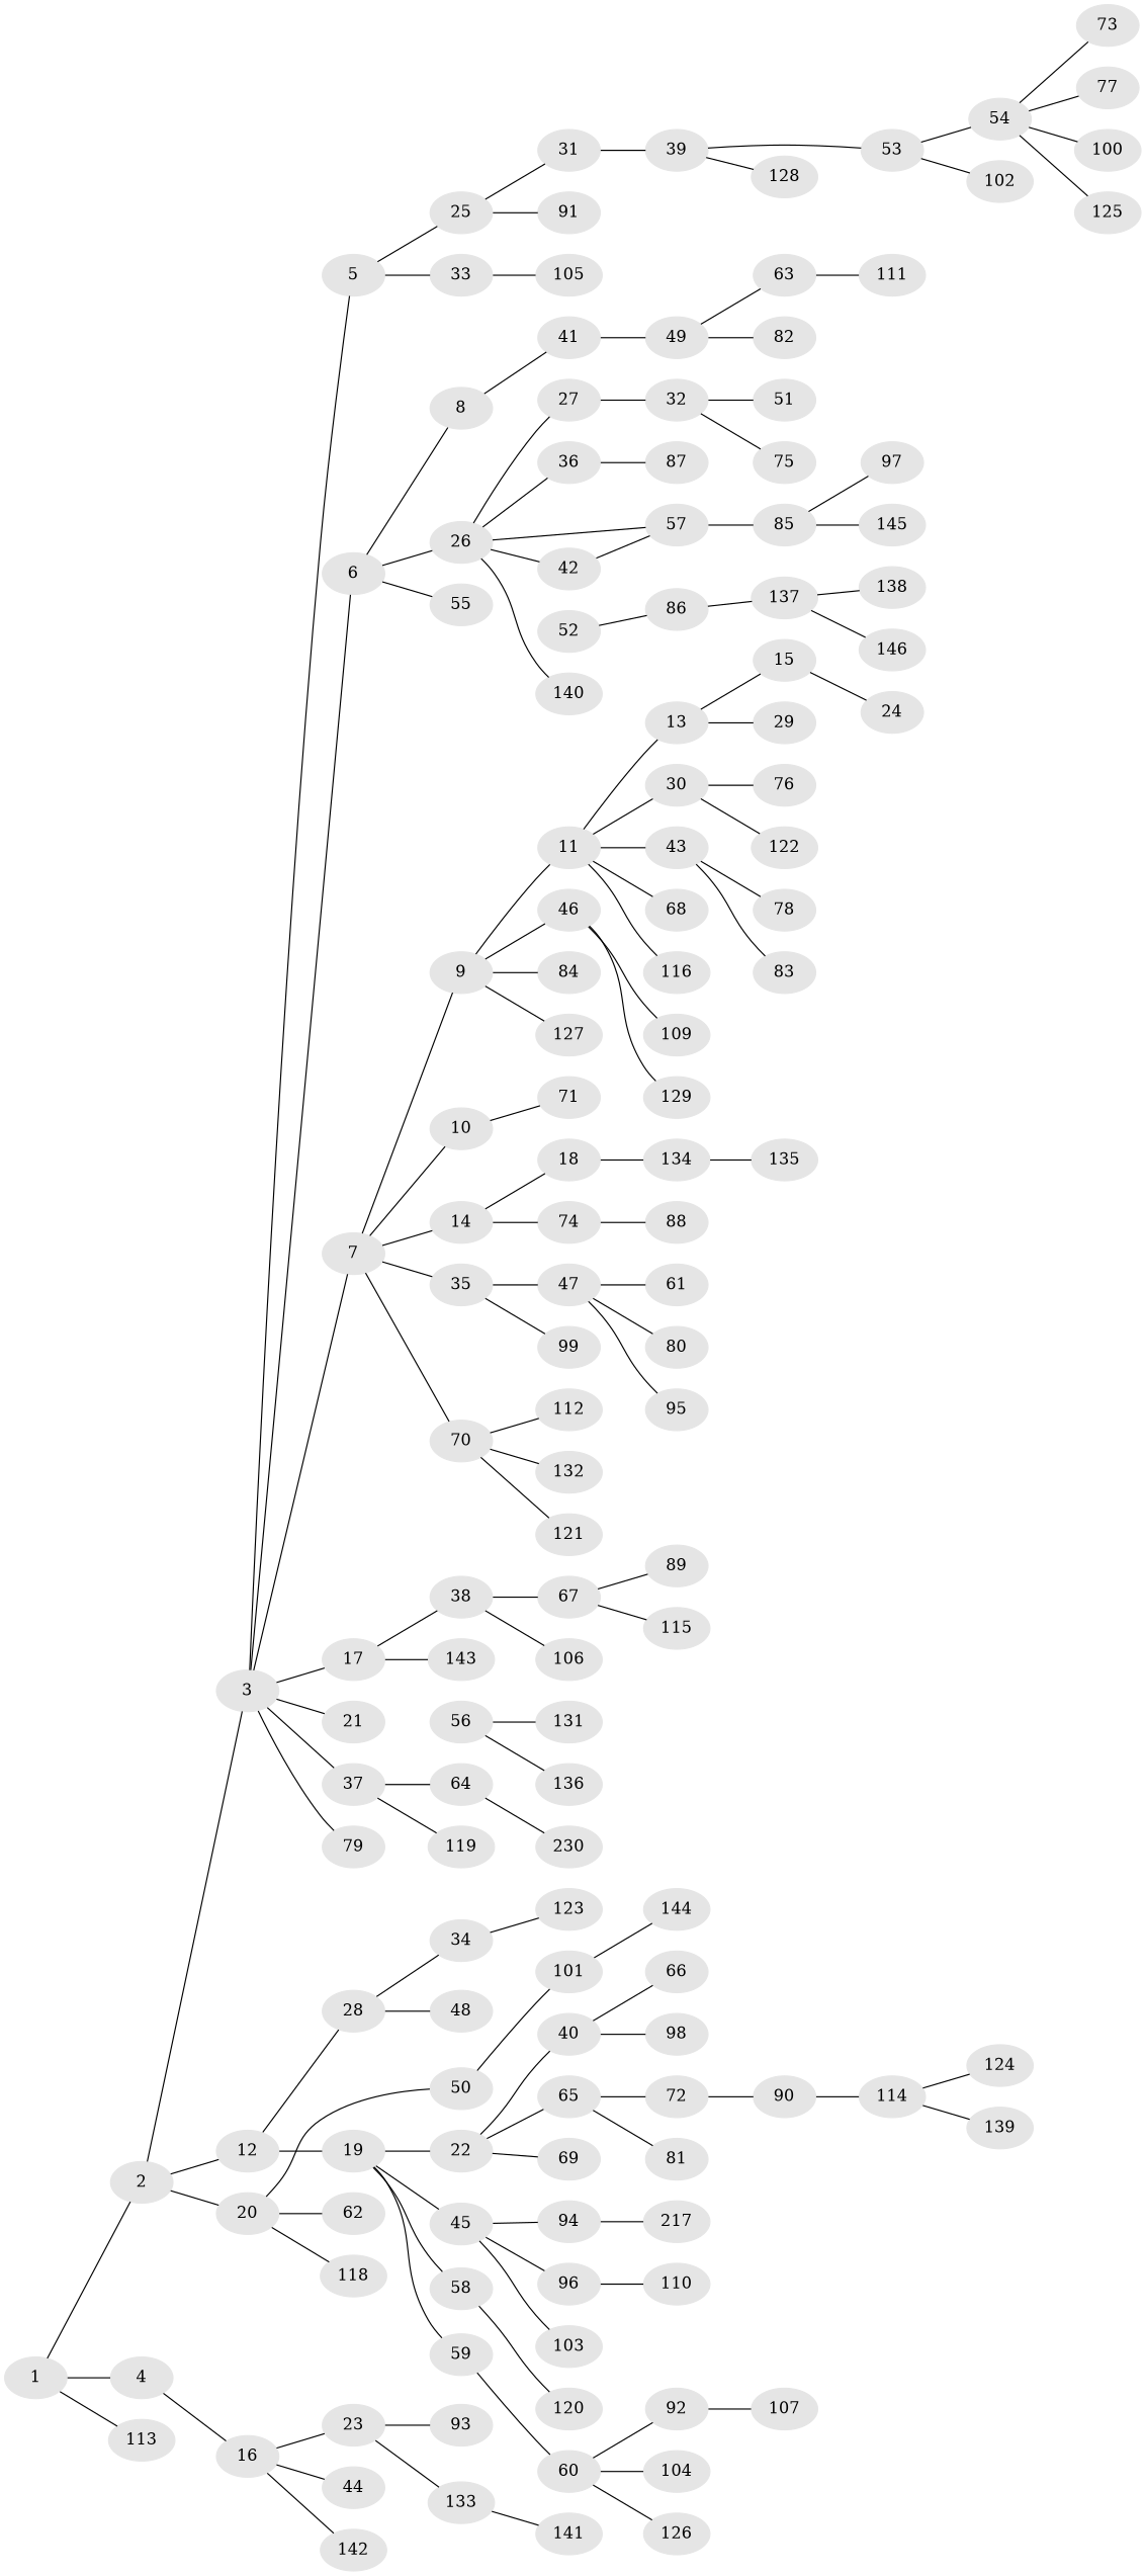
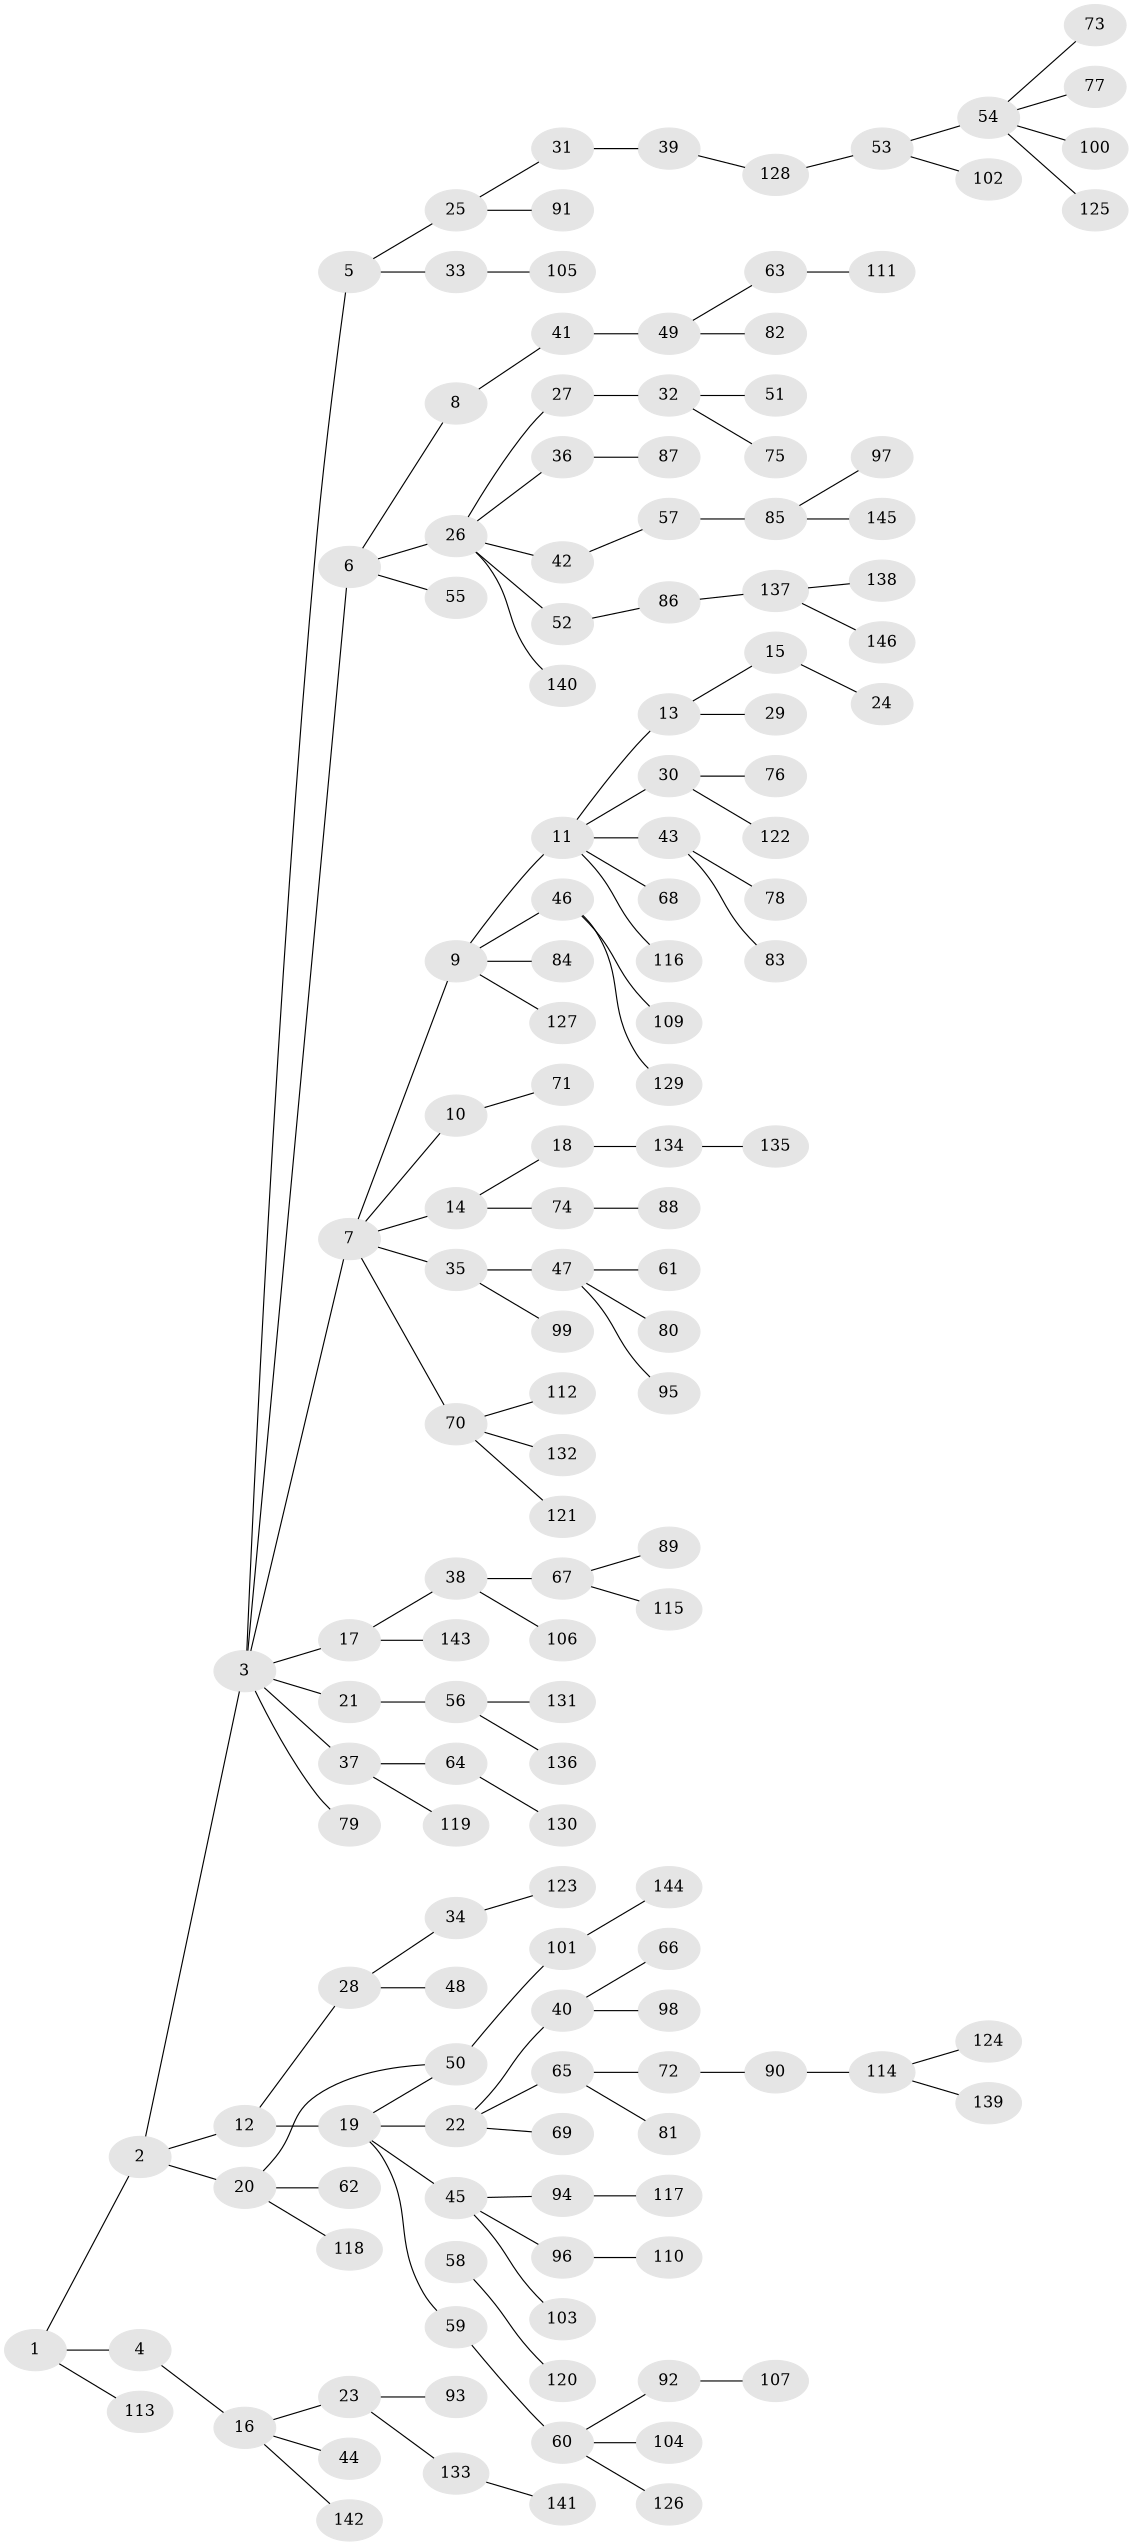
  graph {
    rankdir=LR
    node [color=gray90 style=filled]
    1
    2
    4
    113
    3
    12
    20
    16
    5
    6
    7
    17
    21
    37
    79
    28
    19
    50
    62
    118
    34
    48
    25
    33
    8
    26
    55
    9
    10
    14
    35
    70
    38
    143
    56
    64
    119
    23
    44
    142
    31
    91
    105
    41
    27
    36
    42
    52
    140
    11
    46
    84
    127
    71
    18
    74
    47
    99
    112
    132
    121
    49
    13
    30
    43
    68
    116
    109
    129
    15
    29
    76
    122
    78
    83
    22
    45
    58
    59
    24
    134
    88
    93
    133
    67
    106
    135
    40
    65
    69
    94
    96
    103
    120
    60
    101
    131
    136
    66
    98
    72
    81
    141
    39
    32
    87
    57
    86
    51
    75
    123
    53
    128
    61
    80
    95
-   130 [label=230]
+   130
    89
    115
    54
    102
    63
    82
    85
-   117 [label=217]
+   117
    110
    111
    144
    137
    73
    77
    100
    125
    97
    145
    92
    104
    126
    107
    90
    114
    138
    146
    124
    139
    1 -- 2
    1 -- 4
    1 -- 113
    2 -- 3
    2 -- 12
    2 -- 20
    4 -- 16
    3 -- 5
    3 -- 6
    3 -- 7
    3 -- 17
    3 -- 21
    3 -- 37
    3 -- 79
    12 -- 28
    12 -- 19
    20 -- 50
    20 -- 62
    20 -- 118
    16 -- 23
    16 -- 44
    16 -- 142
    5 -- 25
    5 -- 33
    6 -- 8
    6 -- 26
    6 -- 55
    7 -- 9
    7 -- 10
    7 -- 14
    7 -- 35
    7 -- 70
    17 -- 38
    17 -- 143
+   21 -- 56
    37 -- 64
    37 -- 119
    28 -- 34
    28 -- 48
    19 -- 22
    19 -- 45
-   19 -- 58
+   19 -- 50
    19 -- 59
    50 -- 101
    34 -- 123
    25 -- 31
    25 -- 91
    33 -- 105
    8 -- 41
    26 -- 27
    26 -- 36
    26 -- 42
-   26 -- 57
+   26 -- 52
    26 -- 140
    9 -- 11
    9 -- 46
    9 -- 84
    9 -- 127
    10 -- 71
    14 -- 18
    14 -- 74
    35 -- 47
    35 -- 99
    70 -- 112
    70 -- 132
    70 -- 121
    38 -- 67
    38 -- 106
    56 -- 131
    56 -- 136
    64 -- 130
    23 -- 93
    23 -- 133
    31 -- 39
    41 -- 49
    27 -- 32
    36 -- 87
    42 -- 57
    52 -- 86
    11 -- 13
    11 -- 30
    11 -- 43
    11 -- 68
    11 -- 116
    46 -- 109
    46 -- 129
    18 -- 134
    74 -- 88
    47 -- 61
    47 -- 80
    47 -- 95
    49 -- 63
    49 -- 82
    13 -- 15
    13 -- 29
    30 -- 76
    30 -- 122
    43 -- 78
    43 -- 83
    15 -- 24
    22 -- 40
    22 -- 65
    22 -- 69
    45 -- 94
    45 -- 96
    45 -- 103
    58 -- 120
    59 -- 60
    134 -- 135
    133 -- 141
    67 -- 89
    67 -- 115
    40 -- 66
    40 -- 98
    65 -- 72
    65 -- 81
    94 -- 117
    96 -- 110
    60 -- 92
    60 -- 104
    60 -- 126
    101 -- 144
    72 -- 90
-   39 -- 53
+   128 -- 53
    39 -- 128
    32 -- 51
    32 -- 75
    57 -- 85
    86 -- 137
    53 -- 54
    53 -- 102
    54 -- 73
    54 -- 77
    54 -- 100
    54 -- 125
    63 -- 111
    85 -- 97
    85 -- 145
    137 -- 138
    137 -- 146
    92 -- 107
    90 -- 114
    114 -- 124
    114 -- 139
  }
